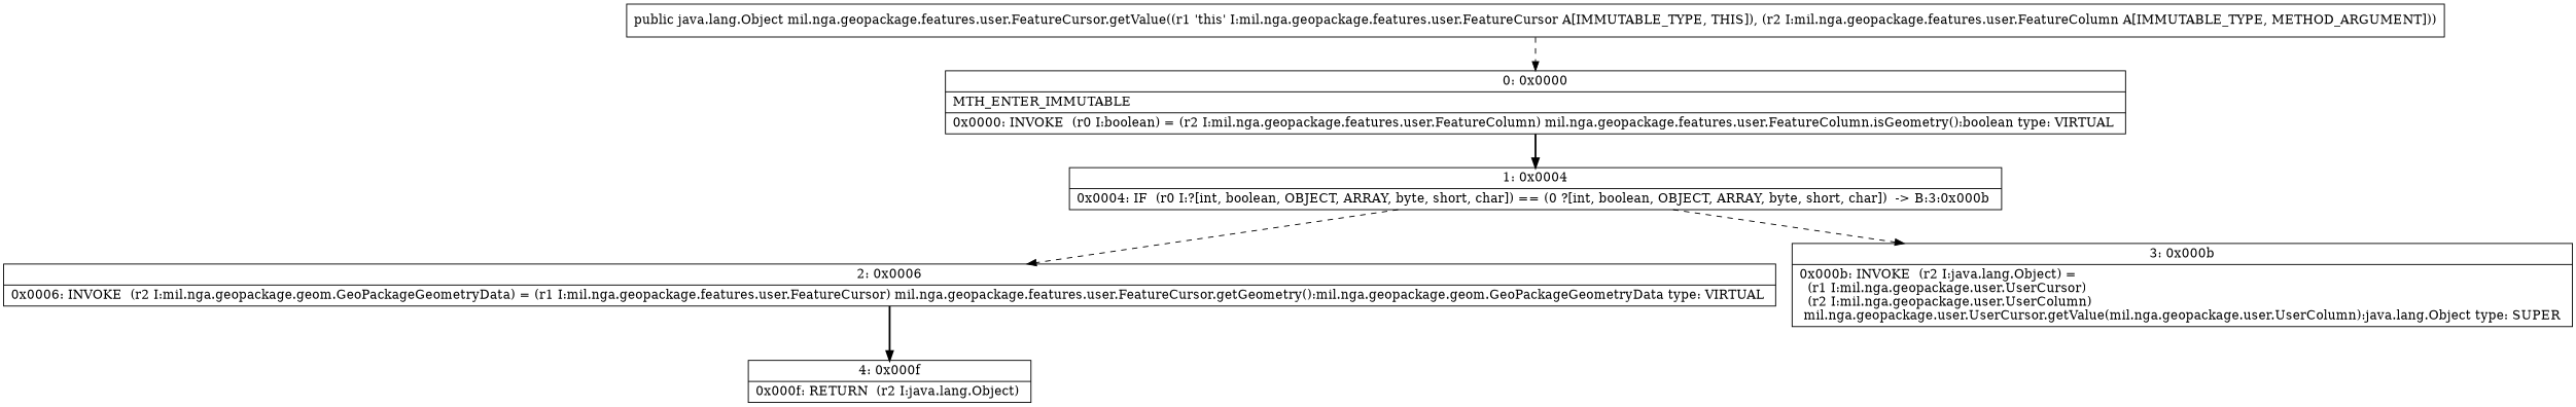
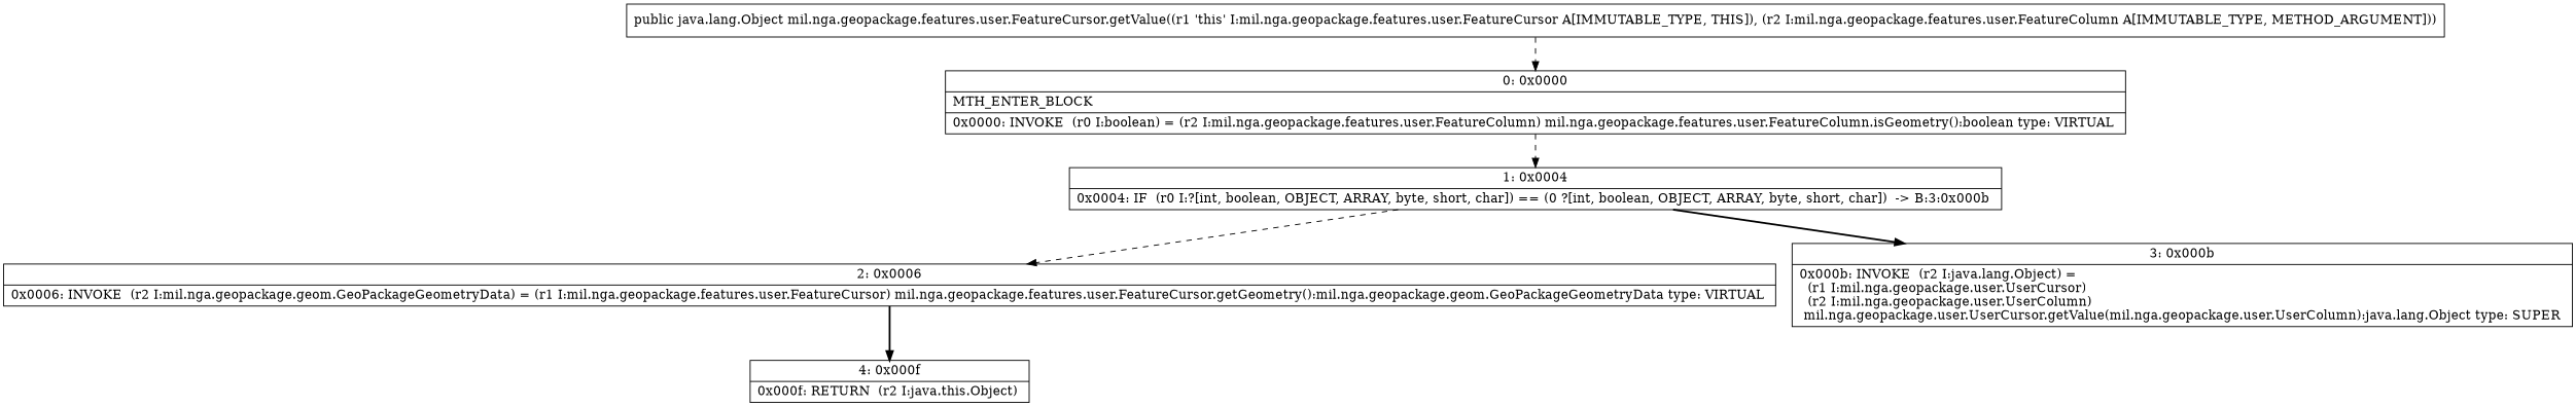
  digraph {
    node [shape=record]
    edge [style=bold]
-   n1 [label="{0\:\ 0x0000|MTH_ENTER_IMMUTABLE\l|0x0000: INVOKE  (r0 I:boolean) = (r2 I:mil.nga.geopackage.features.user.FeatureColumn) mil.nga.geopackage.features.user.FeatureColumn.isGeometry():boolean type: VIRTUAL \l}"]
+   n1 [label="{0\:\ 0x0000|MTH_ENTER_BLOCK\l|0x0000: INVOKE  (r0 I:boolean) = (r2 I:mil.nga.geopackage.features.user.FeatureColumn) mil.nga.geopackage.features.user.FeatureColumn.isGeometry():boolean type: VIRTUAL \l}"]
    n2 [label="{1\:\ 0x0004|0x0004: IF  (r0 I:?[int, boolean, OBJECT, ARRAY, byte, short, char]) == (0 ?[int, boolean, OBJECT, ARRAY, byte, short, char])  \-\> B:3:0x000b \l}"]
    n3 [label="{2\:\ 0x0006|0x0006: INVOKE  (r2 I:mil.nga.geopackage.geom.GeoPackageGeometryData) = (r1 I:mil.nga.geopackage.features.user.FeatureCursor) mil.nga.geopackage.features.user.FeatureCursor.getGeometry():mil.nga.geopackage.geom.GeoPackageGeometryData type: VIRTUAL \l}"]
    n4 [label="{3\:\ 0x000b|0x000b: INVOKE  (r2 I:java.lang.Object) = \l  (r1 I:mil.nga.geopackage.user.UserCursor)\l  (r2 I:mil.nga.geopackage.user.UserColumn)\l mil.nga.geopackage.user.UserCursor.getValue(mil.nga.geopackage.user.UserColumn):java.lang.Object type: SUPER \l}"]
-   n5 [label="{4\:\ 0x000f|0x000f: RETURN  (r2 I:java.lang.Object) \l}"]
+   n5 [label="{4\:\ 0x000f|0x000f: RETURN  (r2 I:java.this.Object) \l}"]
    n6 [label="{public java.lang.Object mil.nga.geopackage.features.user.FeatureCursor.getValue((r1 'this' I:mil.nga.geopackage.features.user.FeatureCursor A[IMMUTABLE_TYPE, THIS]), (r2 I:mil.nga.geopackage.features.user.FeatureColumn A[IMMUTABLE_TYPE, METHOD_ARGUMENT])) }"]
-   n1 -> n2
+   n1 -> n2 [style=dashed]
    n2 -> n3 [style=dashed]
-   n2 -> n4 [style=dashed]
+   n2 -> n4
    n3 -> n5
    n6 -> n1 [style=dashed]
  }
